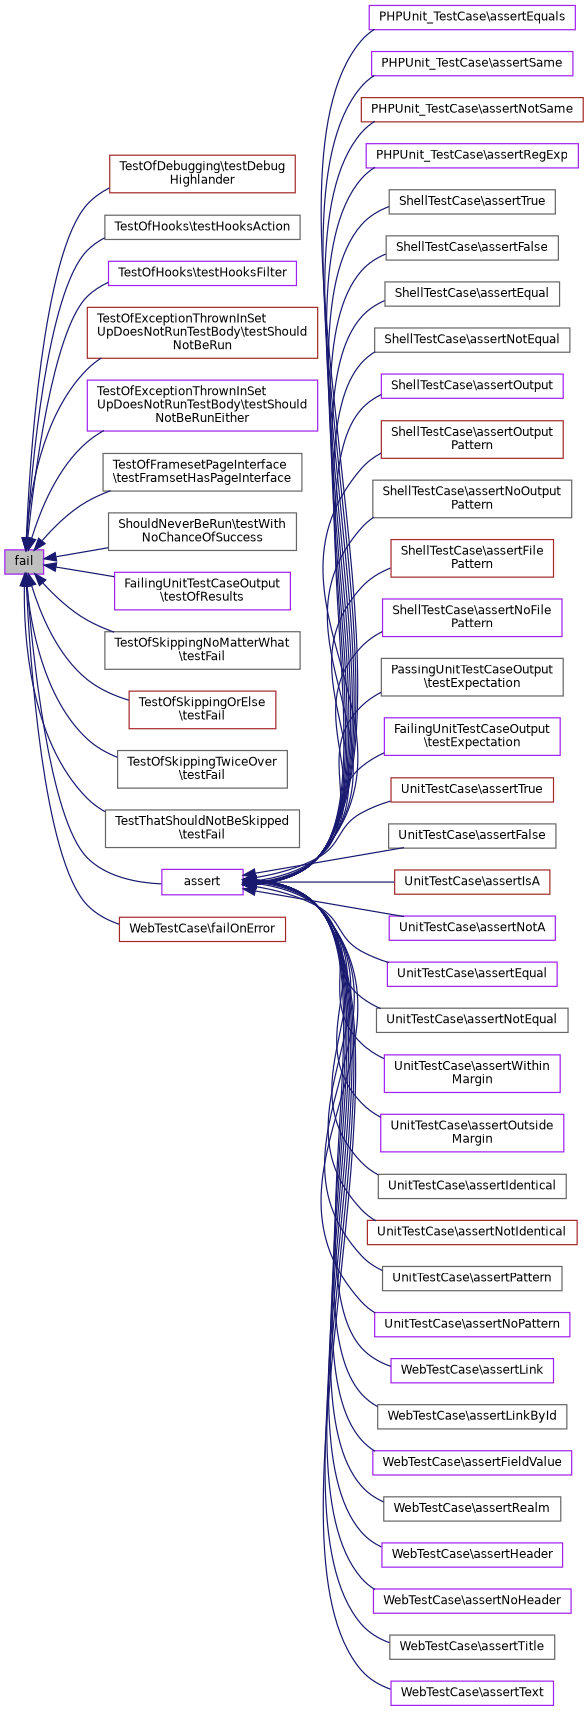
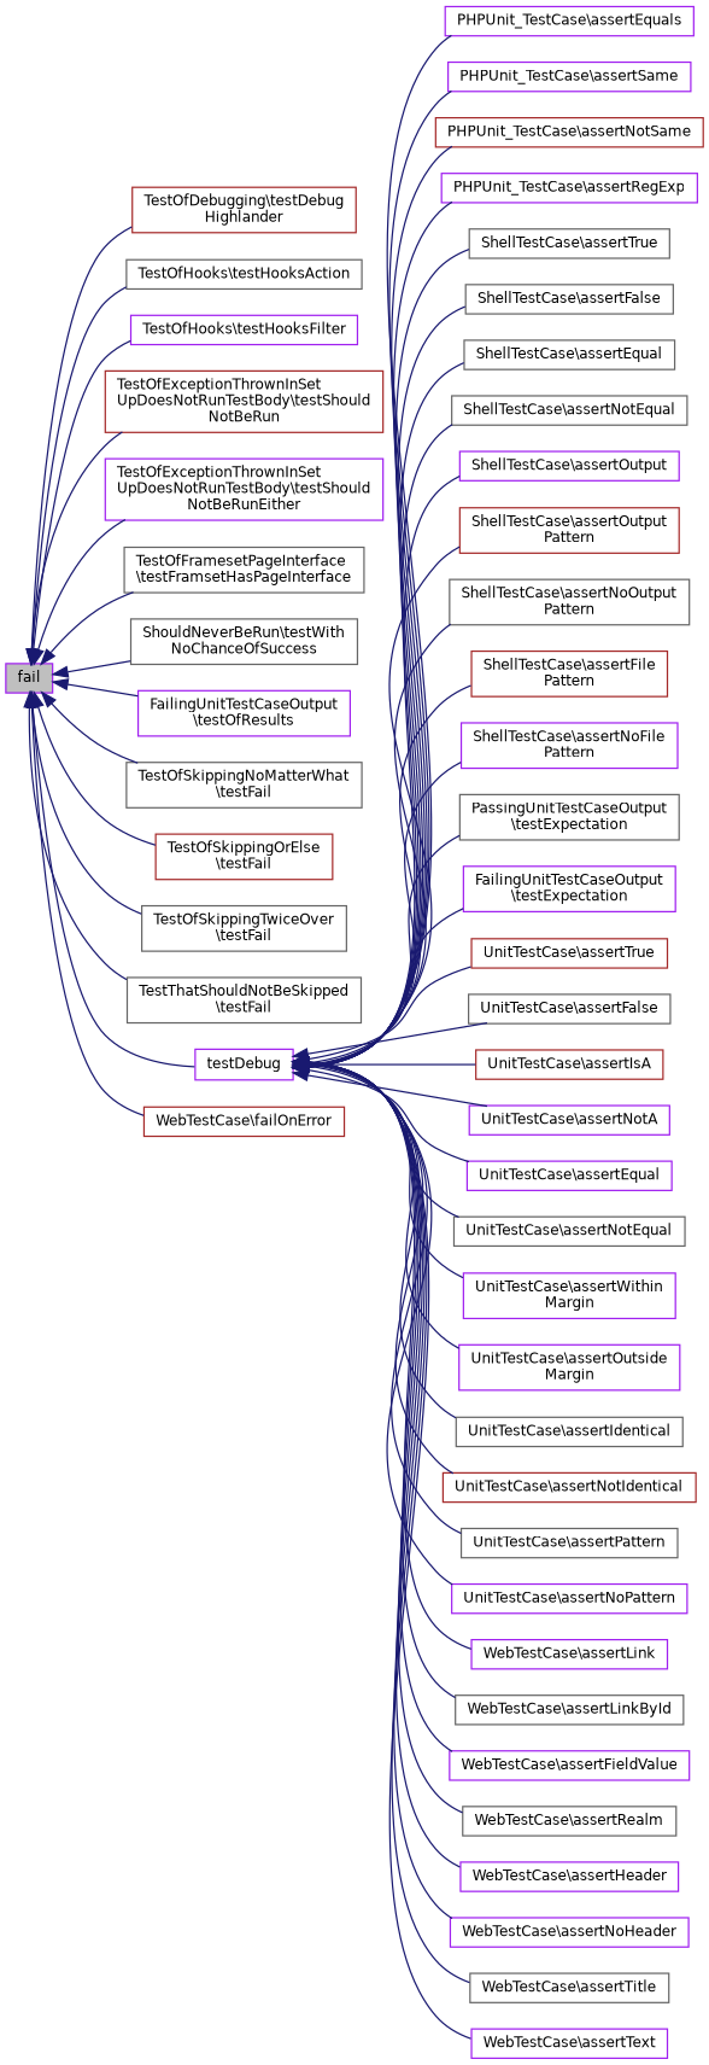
  digraph {
    rankdir=LR
    node [color=purple fillcolor=white fontname=Helvetica fontsize=10 shape=record style=filled]
    edge [color=midnightblue dir=back fontname=Helvetica fontsize=10 labelfontname=Helvetica labelfontsize=10 style=solid]
    n1 [fillcolor=grey75 fontcolor=black height=0.2 label=fail width=0.4]
    n2 [color=brown height=0.2 label="TestOfDebugging\\testDebug\lHighlander" width=0.4]
    n3 [color=gray40 height=0.2 label="TestOfHooks\\testHooksAction" width=0.4]
    n4 [height=0.2 label="TestOfHooks\\testHooksFilter" width=0.4]
    n5 [color=brown height=0.2 label="TestOfExceptionThrownInSet\lUpDoesNotRunTestBody\\testShould\lNotBeRun" width=0.4]
    n6 [height=0.2 label="TestOfExceptionThrownInSet\lUpDoesNotRunTestBody\\testShould\lNotBeRunEither" width=0.4]
    n7 [color=gray40 height=0.2 label="TestOfFramesetPageInterface\l\\testFramsetHasPageInterface" width=0.4]
    n8 [color=gray40 height=0.2 label="ShouldNeverBeRun\\testWith\lNoChanceOfSuccess" width=0.4]
    n9 [height=0.2 label="FailingUnitTestCaseOutput\l\\testOfResults" width=0.4]
    n10 [color=gray40 height=0.2 label="TestOfSkippingNoMatterWhat\l\\testFail" width=0.4]
    n11 [color=brown height=0.2 label="TestOfSkippingOrElse\l\\testFail" width=0.4]
    n12 [color=gray40 height=0.2 label="TestOfSkippingTwiceOver\l\\testFail" width=0.4]
    n13 [color=gray40 height=0.2 label="TestThatShouldNotBeSkipped\l\\testFail" width=0.4]
-   n14 [height=0.2 label=assert width=0.4]
+   n14 [height=0.2 label=testDebug width=0.4]
    n15 [color=brown height=0.2 label="WebTestCase\\failOnError" width=0.4]
    n16 [height=0.2 label="PHPUnit_TestCase\\assertEquals" width=0.4]
    n17 [height=0.2 label="PHPUnit_TestCase\\assertSame" width=0.4]
    n18 [color=brown height=0.2 label="PHPUnit_TestCase\\assertNotSame" width=0.4]
    n19 [height=0.2 label="PHPUnit_TestCase\\assertRegExp" width=0.4]
    n20 [color=gray40 height=0.2 label="ShellTestCase\\assertTrue" width=0.4]
    n21 [color=gray40 height=0.2 label="ShellTestCase\\assertFalse" width=0.4]
    n22 [color=gray40 height=0.2 label="ShellTestCase\\assertEqual" width=0.4]
    n23 [color=gray40 height=0.2 label="ShellTestCase\\assertNotEqual" width=0.4]
    n24 [height=0.2 label="ShellTestCase\\assertOutput" width=0.4]
    n25 [color=brown height=0.2 label="ShellTestCase\\assertOutput\lPattern" width=0.4]
    n26 [color=gray40 height=0.2 label="ShellTestCase\\assertNoOutput\lPattern" width=0.4]
    n27 [color=brown height=0.2 label="ShellTestCase\\assertFile\lPattern" width=0.4]
    n28 [height=0.2 label="ShellTestCase\\assertNoFile\lPattern" width=0.4]
    n29 [color=gray40 height=0.2 label="PassingUnitTestCaseOutput\l\\testExpectation" width=0.4]
    n30 [height=0.2 label="FailingUnitTestCaseOutput\l\\testExpectation" width=0.4]
    n31 [color=brown height=0.2 label="UnitTestCase\\assertTrue" width=0.4]
    n32 [color=gray40 height=0.2 label="UnitTestCase\\assertFalse" width=0.4]
    n33 [color=brown height=0.2 label="UnitTestCase\\assertIsA" width=0.4]
    n34 [height=0.2 label="UnitTestCase\\assertNotA" width=0.4]
    n35 [height=0.2 label="UnitTestCase\\assertEqual" width=0.4]
    n36 [color=gray40 height=0.2 label="UnitTestCase\\assertNotEqual" width=0.4]
    n37 [height=0.2 label="UnitTestCase\\assertWithin\lMargin" width=0.4]
    n38 [height=0.2 label="UnitTestCase\\assertOutside\lMargin" width=0.4]
    n39 [color=gray40 height=0.2 label="UnitTestCase\\assertIdentical" width=0.4]
    n40 [color=brown height=0.2 label="UnitTestCase\\assertNotIdentical" width=0.4]
    n41 [color=gray40 height=0.2 label="UnitTestCase\\assertPattern" width=0.4]
    n42 [height=0.2 label="UnitTestCase\\assertNoPattern" width=0.4]
    n43 [height=0.2 label="WebTestCase\\assertLink" width=0.4]
    n44 [color=gray40 height=0.2 label="WebTestCase\\assertLinkById" width=0.4]
    n45 [height=0.2 label="WebTestCase\\assertFieldValue" width=0.4]
    n46 [color=gray40 height=0.2 label="WebTestCase\\assertRealm" width=0.4]
    n47 [height=0.2 label="WebTestCase\\assertHeader" width=0.4]
    n48 [height=0.2 label="WebTestCase\\assertNoHeader" width=0.4]
    n49 [color=gray40 height=0.2 label="WebTestCase\\assertTitle" width=0.4]
    n50 [height=0.2 label="WebTestCase\\assertText" width=0.4]
    n1 -> n2
    n1 -> n3
    n1 -> n4
    n1 -> n5
    n1 -> n6
    n1 -> n7
    n1 -> n8
    n1 -> n9
    n1 -> n10
    n1 -> n11
    n1 -> n12
    n1 -> n13
    n1 -> n14
    n1 -> n15
    n14 -> n16
    n14 -> n17
    n14 -> n18
    n14 -> n19
    n14 -> n20
    n14 -> n21
    n14 -> n22
    n14 -> n23
    n14 -> n24
    n14 -> n25
    n14 -> n26
    n14 -> n27
    n14 -> n28
    n14 -> n29
    n14 -> n30
    n14 -> n31
    n14 -> n32
    n14 -> n33
    n14 -> n34
    n14 -> n35
    n14 -> n36
    n14 -> n37
    n14 -> n38
    n14 -> n39
    n14 -> n40
    n14 -> n41
    n14 -> n42
    n14 -> n43
    n14 -> n44
    n14 -> n45
    n14 -> n46
    n14 -> n47
    n14 -> n48
    n14 -> n49
    n14 -> n50
  }
